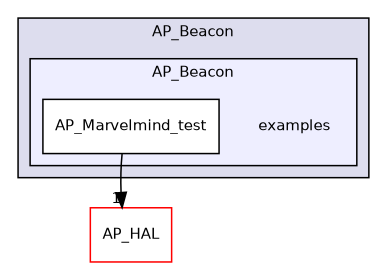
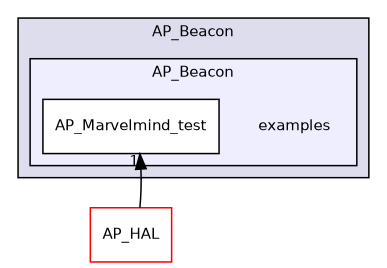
  digraph {
    compound=true
    node [fontname=Helvetica fontsize=10 shape=box fillcolor=white style=filled]
    n1 [label=examples shape=plaintext fillcolor="" style=""]
    n2 [color=black label=AP_Marvelmind_test]
    n3 [color=red label=AP_HAL]
    subgraph cluster_1 {
      bgcolor="#ddddee"
      fontname=Helvetica
      fontsize=10
      label=AP_Beacon
      pencolor=black
      subgraph cluster_2 {
        bgcolor="#eeeeff"
        fontname=Helvetica
        fontsize=10
        pencolor=black
        n1
        n2
      }
    }
-   n2 -> n3 [headlabel=1 labeldistance=1.5 labelfontname=Helvetica labelfontsize=10]
+   n3 -> n2 [headlabel=1 labeldistance=1.5 labelfontname=Helvetica labelfontsize=10]
  }
